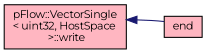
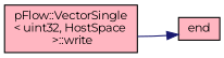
  digraph {
    rankdir=RL
    fontname=Montserrat
    node [color=black fillcolor=lightpink fontname=Montserrat fontsize=10 shape=record style=filled]
    n1 [fontcolor=black height=0.2 label=end width=0.4]
    n2 [height=0.2 label="pFlow::VectorSingle\l\< uint32, HostSpace\l \>::write" width=0.4]
-   n2 -> n1 [color=midnightblue dir=back fontname=Montserrat fontsize=10 labelfontname=Helvetica labelfontsize=10 style=solid]
+   n1 -> n2 [color=midnightblue dir=back fontname=Montserrat fontsize=10 labelfontname=Helvetica labelfontsize=10 style=solid]
  }
